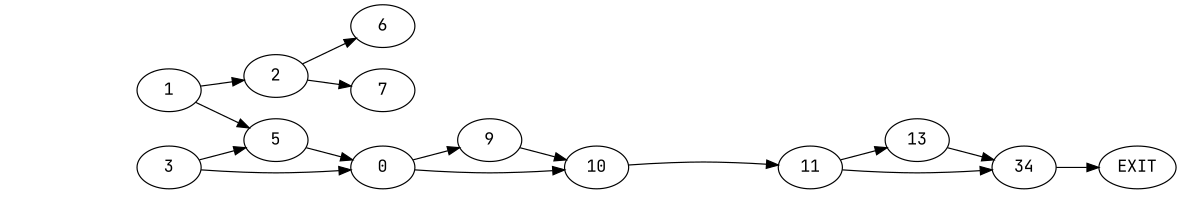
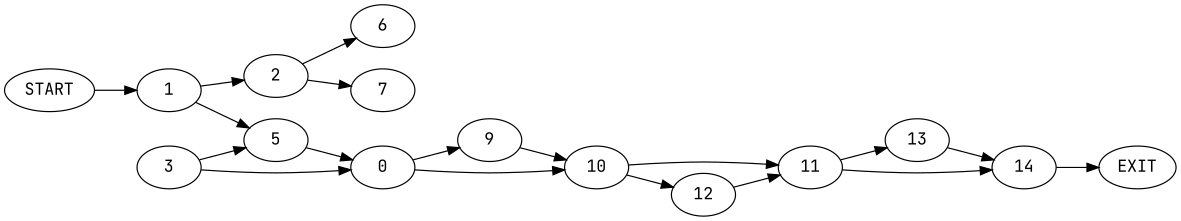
  digraph {
    fontname="JetBrains Mono"
    rankdir=LR
    node [fontname="JetBrains Mono"]
    edge [fontname="JetBrains Mono"]
+   n1 [label=START]
    1
    2
    5
    n5 [label=EXIT]
    6
    7
    n8 [label=0]
    3
    9
    10
    11
+   12
    13
-   14 [label=34]
+   14
+   n1 -> 1
    1 -> 2
    1 -> 5
    2 -> 6
    2 -> 7
    5 -> n8
    n8 -> 9
    n8 -> 10
    3 -> 5
    3 -> n8
    9 -> 10
    10 -> 11
+   10 -> 12
    11 -> 13
    11 -> 14
+   12 -> 11
    13 -> 14
    14 -> n5
  }
